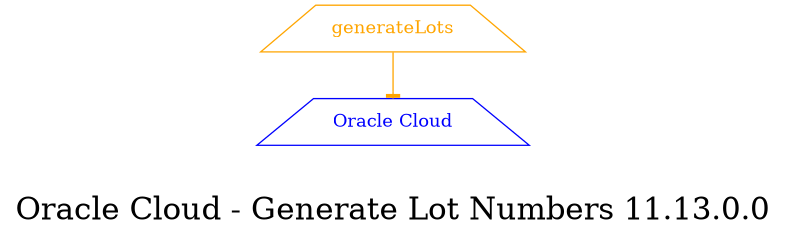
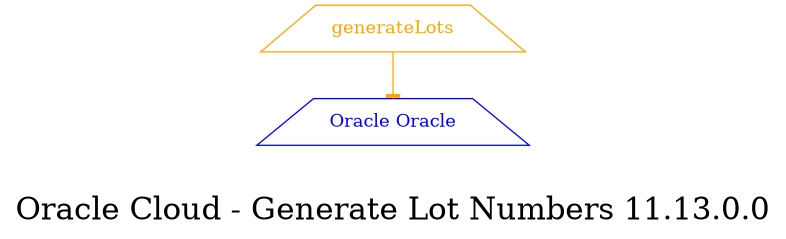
  digraph {
    fontsize=24
    label="Oracle Cloud - Generate Lot Numbers 11.13.0.0"
    splines=true
    node [shape=trapezium]
-   "Oracle Cloud" [color=blue fontcolor=blue]
+   "Oracle Cloud" [color=blue fontcolor=blue label="Oracle Oracle"]
    generateLots [color=orange fontcolor=orange]
    generateLots -> "Oracle Cloud" [arrowhead=tee arrowtail=none color=orange fontcolor=orange]
  }
